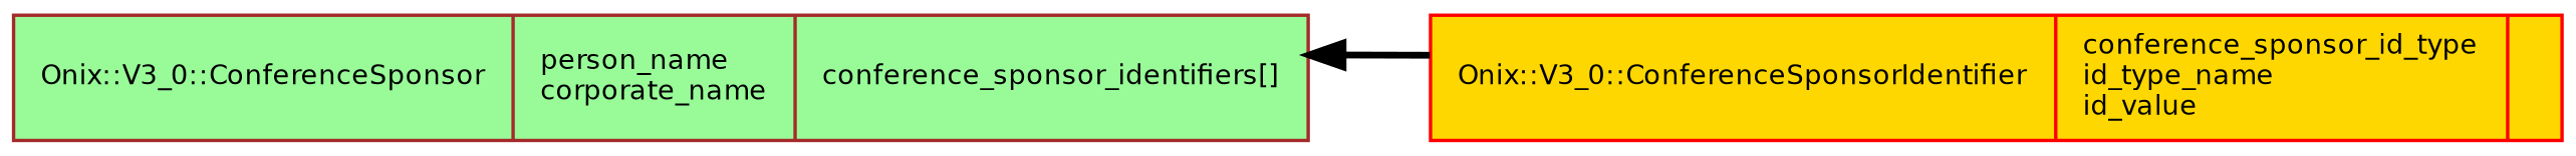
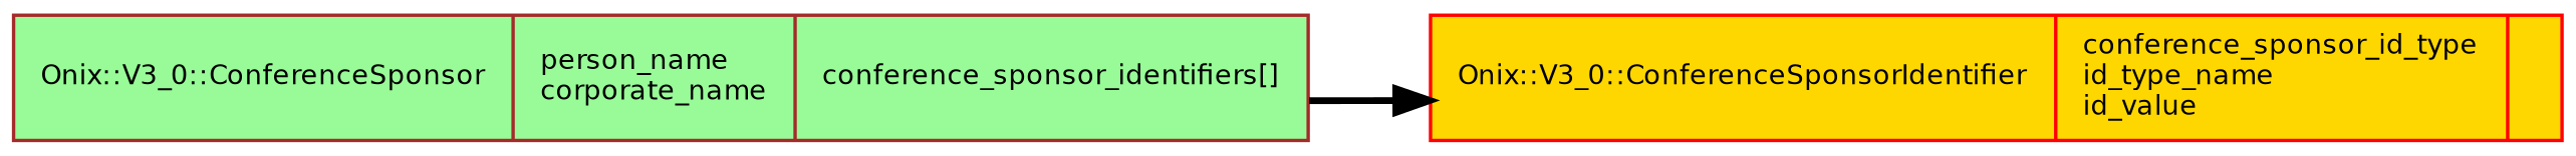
  digraph {
    fontname="Bitstream Vera Sans"
    fontsize=8
    rankdir=LR
    node [fontname="Bitstream Vera Sans" fontsize=8 shape=record style=filled]
    n1 [label="{Onix::V3_0::ConferenceSponsor\l|person_name\lcorporate_name\l|conference_sponsor_identifiers[]\l}" fillcolor=palegreen color=brown]
    n2 [label="{Onix::V3_0::ConferenceSponsorIdentifier\l|conference_sponsor_id_type\lid_type_name\lid_value\l|\l}" fillcolor=gold color=red]
-   n2 -> n1 [arrowhead=normal fontname="Bitstream Vera Sans" fontsize=8 style=bold]
+   n1 -> n2 [arrowhead=normal fontname="Bitstream Vera Sans" fontsize=8 style=bold]
  }
